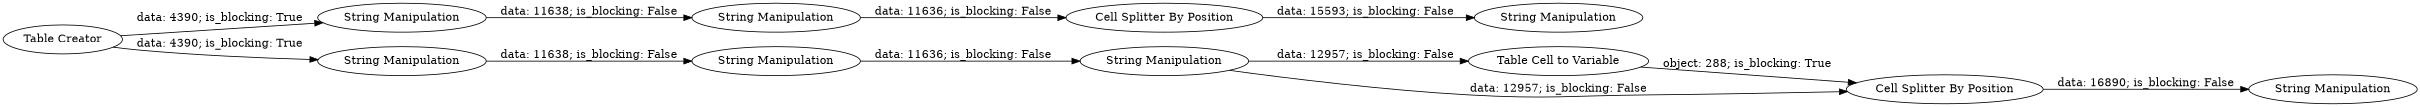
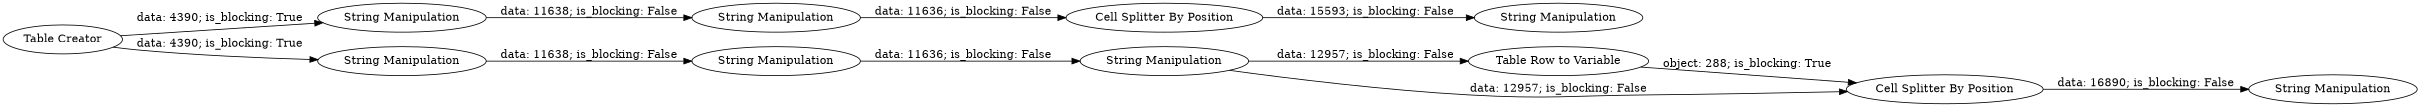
  digraph {
    rankdir=LR
    n1 [label="String Manipulation"]
-   n2 [label="Table Cell to Variable"]
+   n2 [label="Table Row to Variable"]
    n3 [label="Cell Splitter By Position"]
    n4 [label="Cell Splitter By Position"]
    n5 [label="String Manipulation"]
    n6 [label="String Manipulation"]
    n7 [label="String Manipulation"]
    n8 [label="String Manipulation"]
    n9 [label="String Manipulation"]
    n10 [label="String Manipulation"]
    n11 [label="Table Creator"]
    n1 -> n2 [label="data: 12957; is_blocking: False"]
    n1 -> n3 [label="data: 12957; is_blocking: False"]
    n2 -> n3 [label="object: 288; is_blocking: True"]
    n3 -> n7 [label="data: 16890; is_blocking: False"]
    n4 -> n5 [label="data: 15593; is_blocking: False"]
    n6 -> n1 [label="data: 11636; is_blocking: False"]
    n8 -> n9 [label="data: 11638; is_blocking: False"]
    n9 -> n4 [label="data: 11636; is_blocking: False"]
    n10 -> n6 [label="data: 11638; is_blocking: False"]
    n11 -> n8 [label="data: 4390; is_blocking: True"]
    n11 -> n10 [label="data: 4390; is_blocking: True"]
  }
